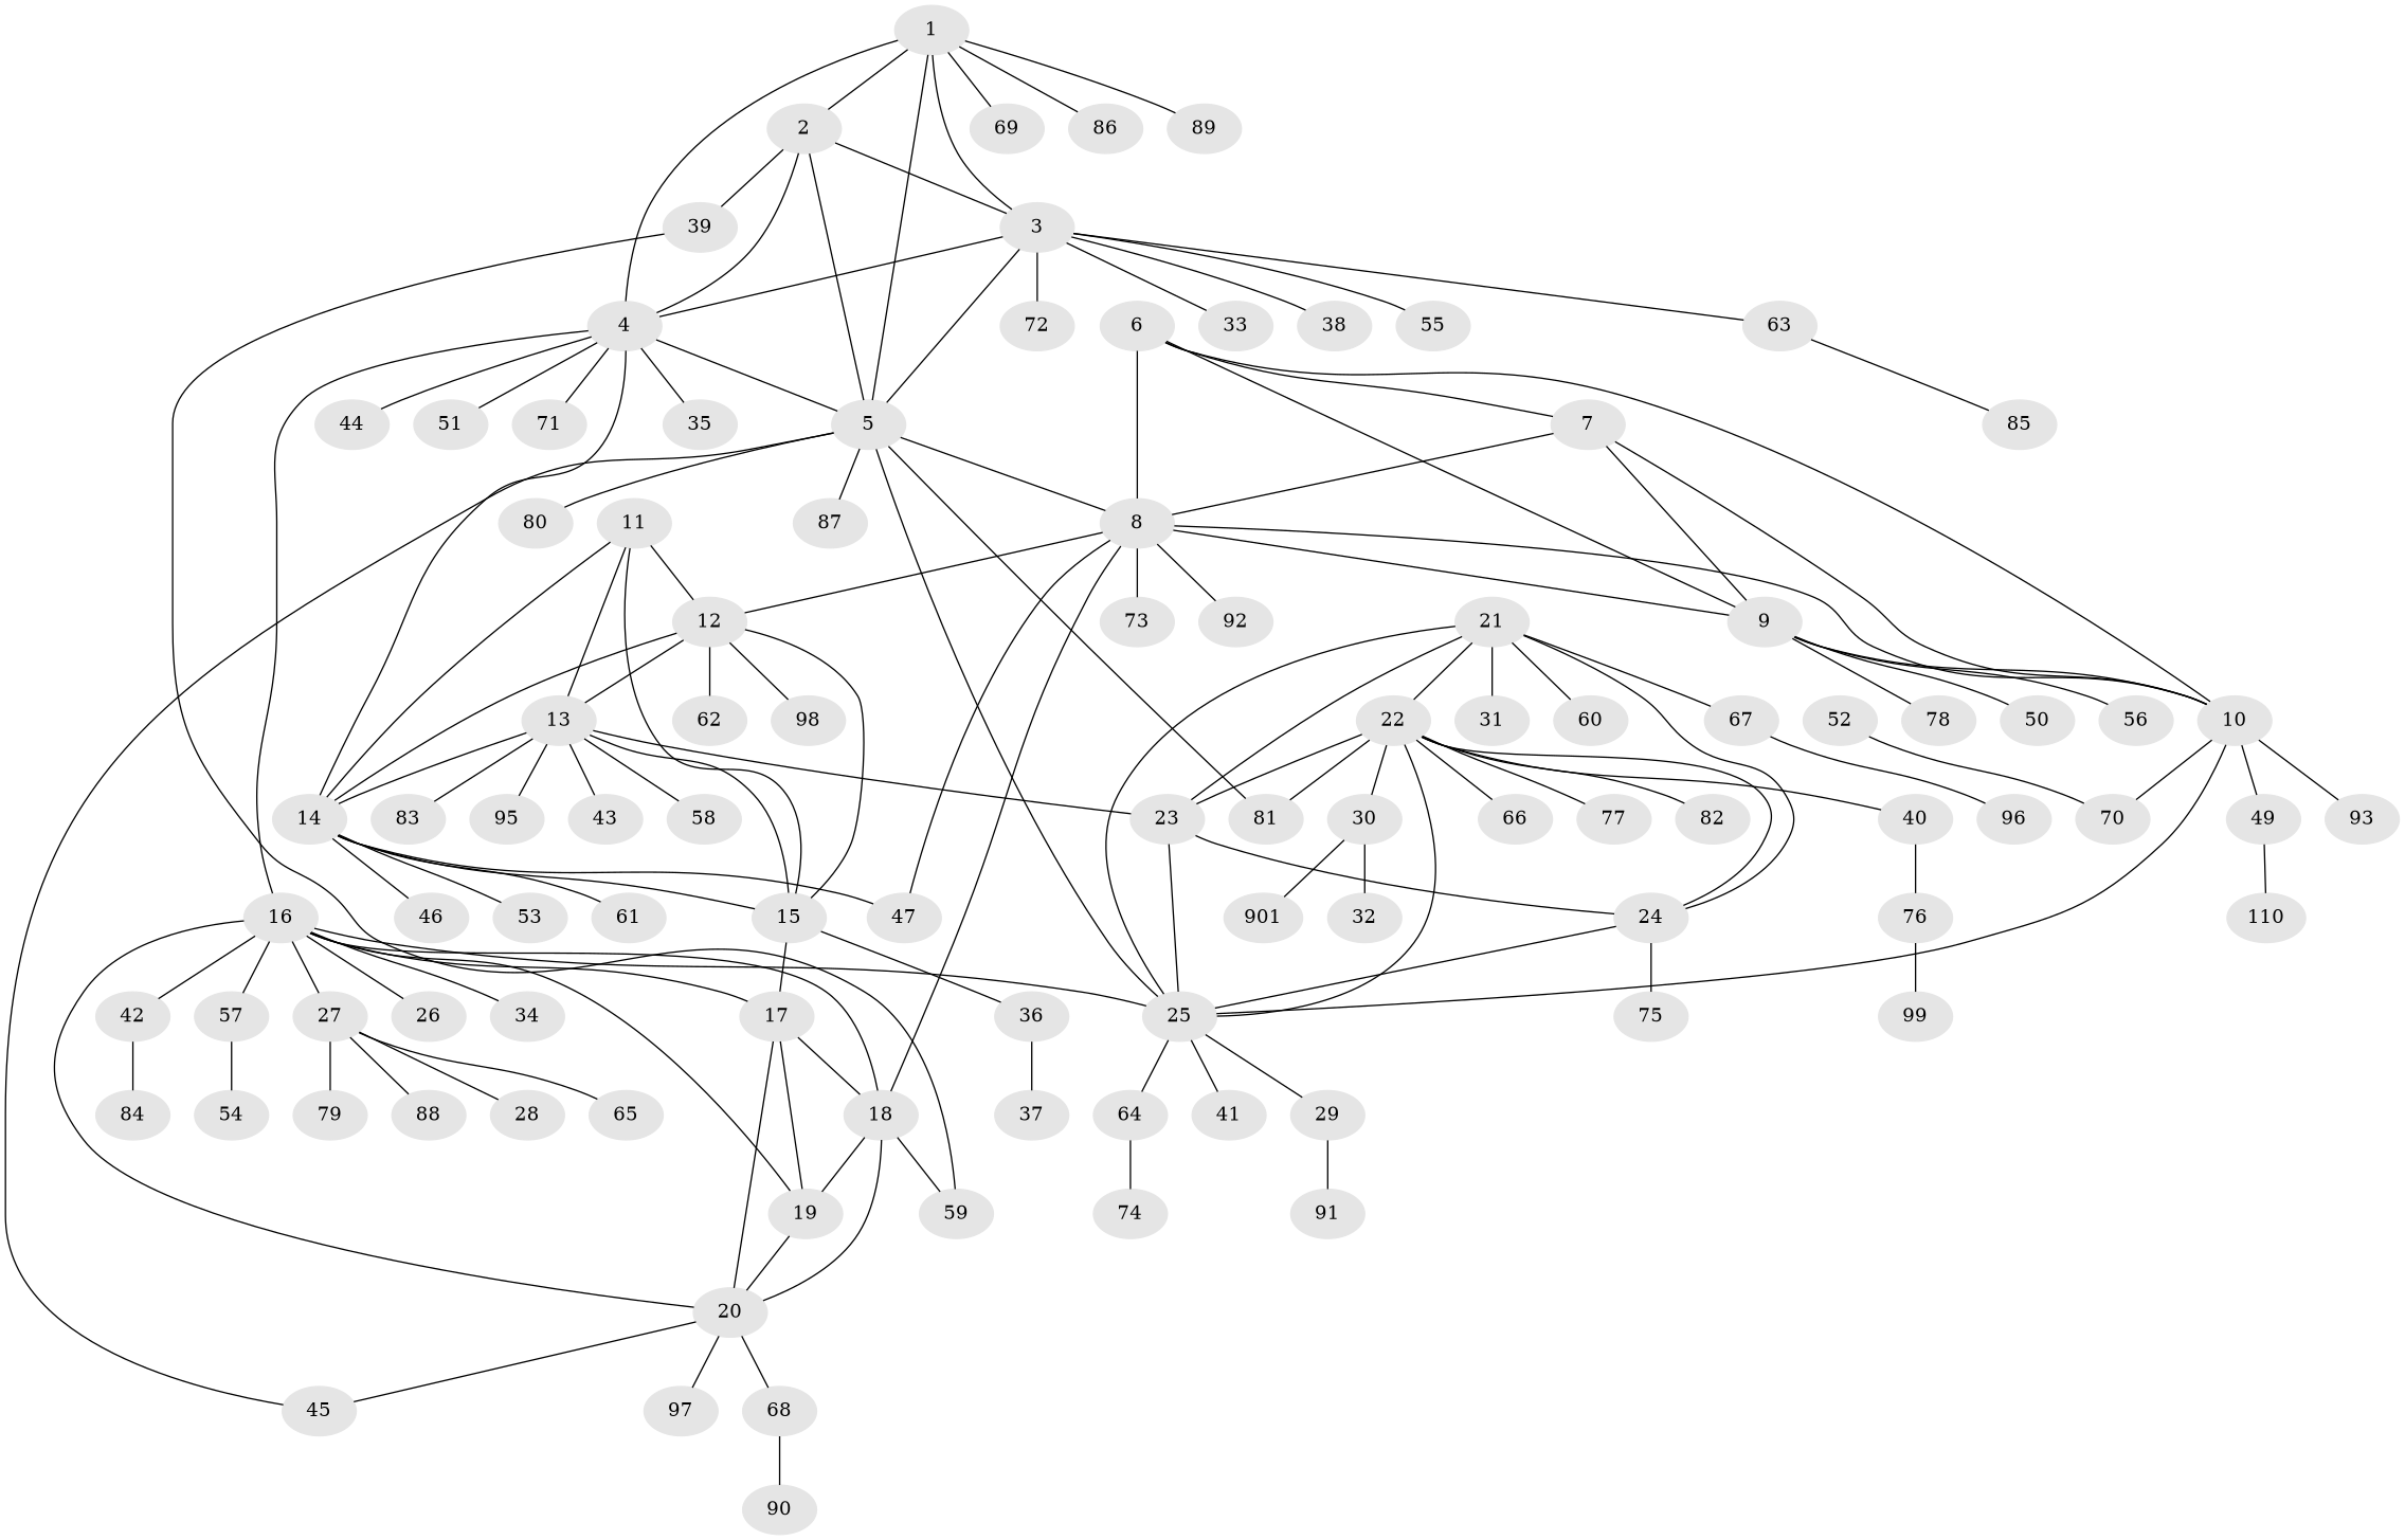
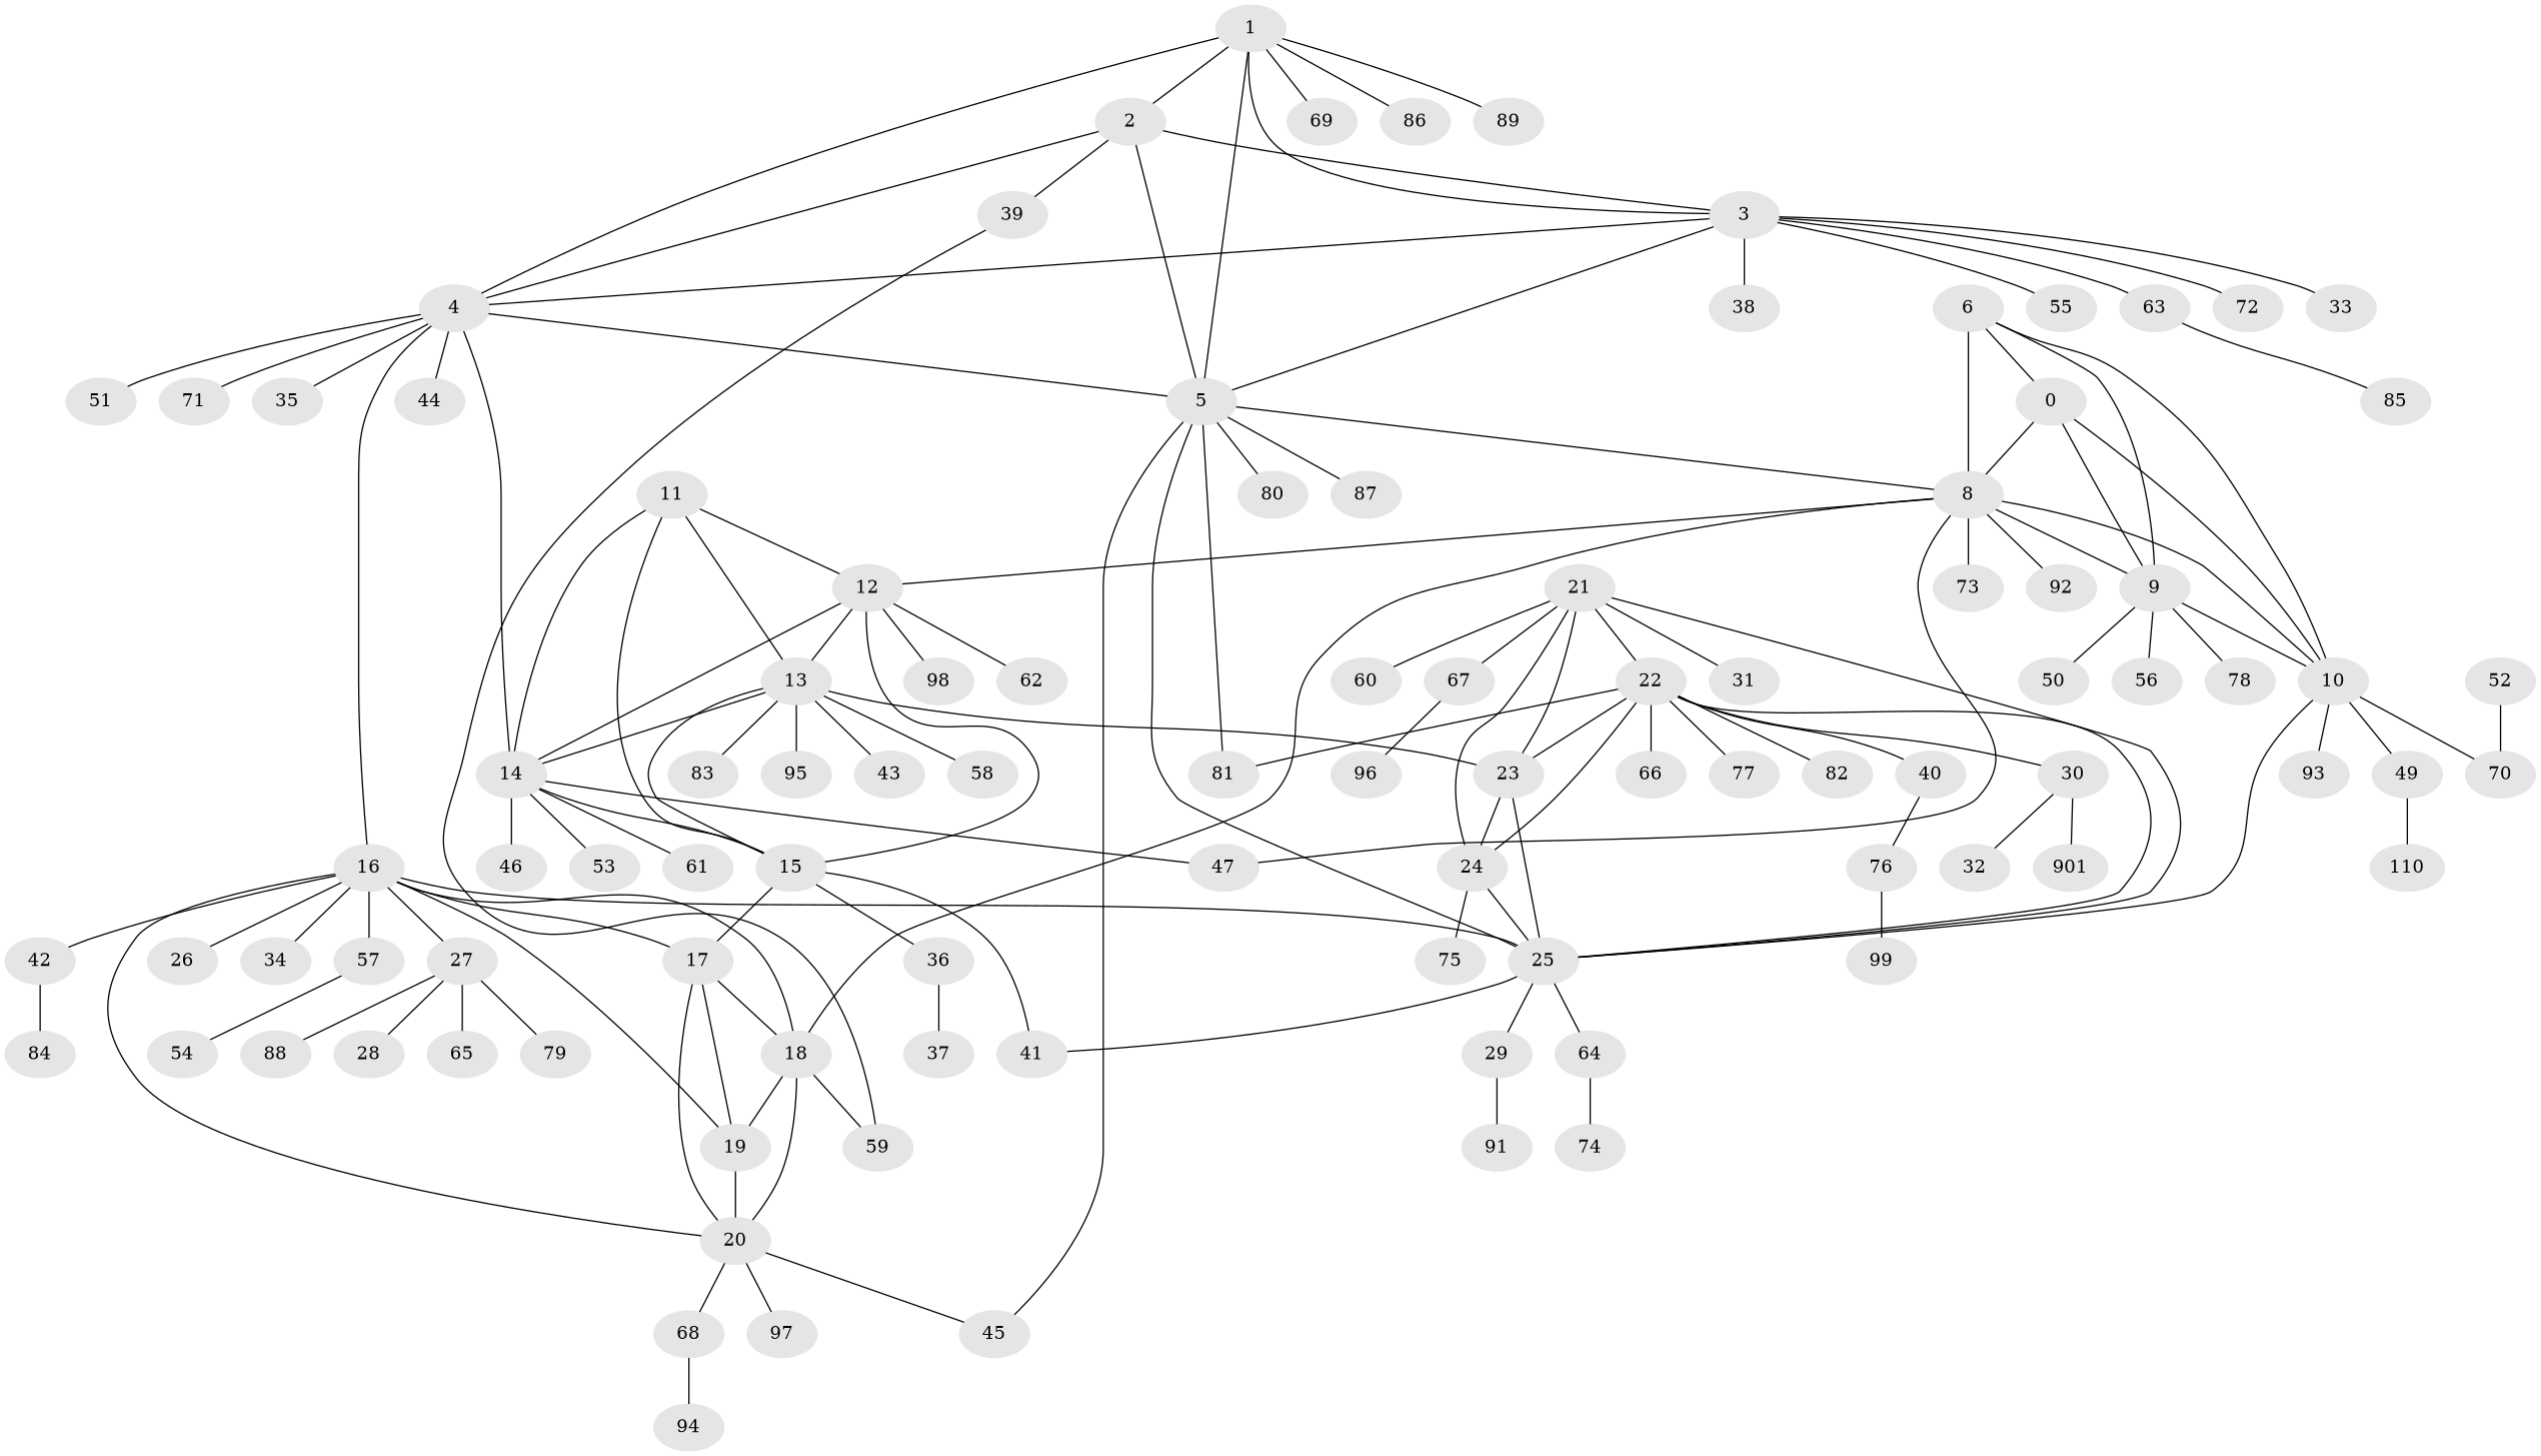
  graph {
    node [color=gray90 style=filled]
    1
    2
    3
    4
    5
    69
    86
    89
    39
    33
    38
    55
    63
    72
    14
    16
    35
    44
    51
    71
    8
    25
    45
    80
    81
    87
    59
    85
    47
    15
    46
    53
    61
    18
    17
    19
    20
    26
    27
    34
    42
    57
    9
    10
    12
    73
    92
    41
    29
    64
    6
-   7
+   7 [label=0]
    50
    56
    78
    49
    93
    70
    13
    62
    98
    n62 [label=110]
    52
    11
    23
    43
    58
    83
    95
    36
    24
    37
    68
    97
    28
    65
    79
    88
    84
    54
-   90
+   90 [label=94]
    21
    22
    31
    60
    67
    30
    40
    66
    77
    82
    75
    96
    32
    n95 [label=901]
    76
    91
    74
    99
    1 -- 2
    1 -- 3
    1 -- 4
    1 -- 5
    1 -- 69
    1 -- 86
    1 -- 89
    2 -- 3
    2 -- 4
    2 -- 5
    2 -- 39
    3 -- 4
    3 -- 5
    3 -- 33
    3 -- 38
    3 -- 55
    3 -- 63
    3 -- 72
    4 -- 5
    4 -- 14
    4 -- 16
    4 -- 35
    4 -- 44
    4 -- 51
    4 -- 71
    5 -- 8
    5 -- 25
    5 -- 45
    5 -- 80
    5 -- 81
    5 -- 87
    39 -- 59
    63 -- 85
    14 -- 47
    14 -- 15
    14 -- 46
    14 -- 53
    14 -- 61
    16 -- 25
    16 -- 18
    16 -- 17
    16 -- 19
    16 -- 20
    16 -- 26
    16 -- 27
    16 -- 34
    16 -- 42
    16 -- 57
    8 -- 47
    8 -- 18
    8 -- 9
    8 -- 10
    8 -- 12
    8 -- 73
    8 -- 92
    25 -- 41
    25 -- 29
    25 -- 64
    15 -- 17
+   15 -- 41
    15 -- 36
    18 -- 59
    18 -- 19
    18 -- 20
    17 -- 18
    17 -- 19
    17 -- 20
    19 -- 20
    20 -- 45
    20 -- 68
    20 -- 97
    27 -- 28
    27 -- 65
    27 -- 79
    27 -- 88
    42 -- 84
    57 -- 54
    9 -- 10
    9 -- 50
    9 -- 56
    9 -- 78
    10 -- 25
    10 -- 49
    10 -- 93
    10 -- 70
    12 -- 14
    12 -- 15
    12 -- 13
    12 -- 62
    12 -- 98
    29 -- 91
    64 -- 74
    6 -- 8
    6 -- 9
    6 -- 10
    6 -- 7
    7 -- 8
    7 -- 9
    7 -- 10
    49 -- n62
    13 -- 14
    13 -- 15
    13 -- 23
    13 -- 43
    13 -- 58
    13 -- 83
    13 -- 95
    52 -- 70
    11 -- 14
    11 -- 15
    11 -- 12
    11 -- 13
    23 -- 25
    23 -- 24
    36 -- 37
    24 -- 25
    24 -- 75
    68 -- 90
    21 -- 25
    21 -- 23
    21 -- 24
    21 -- 22
    21 -- 31
    21 -- 60
    21 -- 67
    22 -- 25
    22 -- 81
    22 -- 23
    22 -- 24
    22 -- 30
    22 -- 40
    22 -- 66
    22 -- 77
    22 -- 82
    67 -- 96
    30 -- 32
    30 -- n95
    40 -- 76
    76 -- 99
  }
